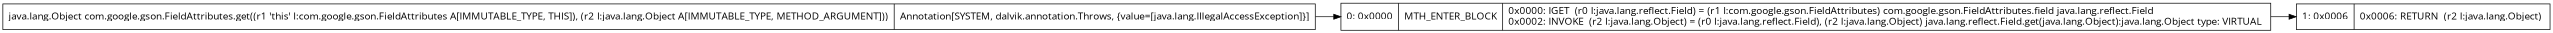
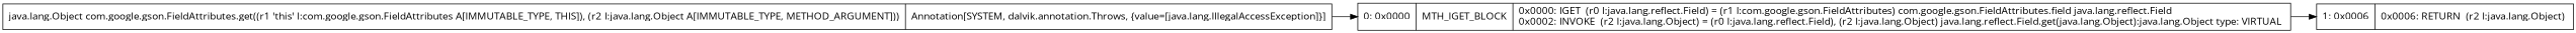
  digraph {
    rankdir=LR
    fontname="Open Sans"
    node [shape=record fontname="Open Sans"]
    edge [fontname="Open Sans"]
-   n1 [label="{0\:\ 0x0000|MTH_ENTER_BLOCK\l|0x0000: IGET  (r0 I:java.lang.reflect.Field) = (r1 I:com.google.gson.FieldAttributes) com.google.gson.FieldAttributes.field java.lang.reflect.Field \l0x0002: INVOKE  (r2 I:java.lang.Object) = (r0 I:java.lang.reflect.Field), (r2 I:java.lang.Object) java.lang.reflect.Field.get(java.lang.Object):java.lang.Object type: VIRTUAL \l}"]
+   n1 [label="{0\:\ 0x0000|MTH_IGET_BLOCK\l|0x0000: IGET  (r0 I:java.lang.reflect.Field) = (r1 I:com.google.gson.FieldAttributes) com.google.gson.FieldAttributes.field java.lang.reflect.Field \l0x0002: INVOKE  (r2 I:java.lang.Object) = (r0 I:java.lang.reflect.Field), (r2 I:java.lang.Object) java.lang.reflect.Field.get(java.lang.Object):java.lang.Object type: VIRTUAL \l}"]
    n2 [label="{1\:\ 0x0006|0x0006: RETURN  (r2 I:java.lang.Object) \l}"]
    n3 [label="{java.lang.Object com.google.gson.FieldAttributes.get((r1 'this' I:com.google.gson.FieldAttributes A[IMMUTABLE_TYPE, THIS]), (r2 I:java.lang.Object A[IMMUTABLE_TYPE, METHOD_ARGUMENT]))  | Annotation[SYSTEM, dalvik.annotation.Throws, \{value=[java.lang.IllegalAccessException]\}]\l}"]
    n1 -> n2
    n3 -> n1
  }
